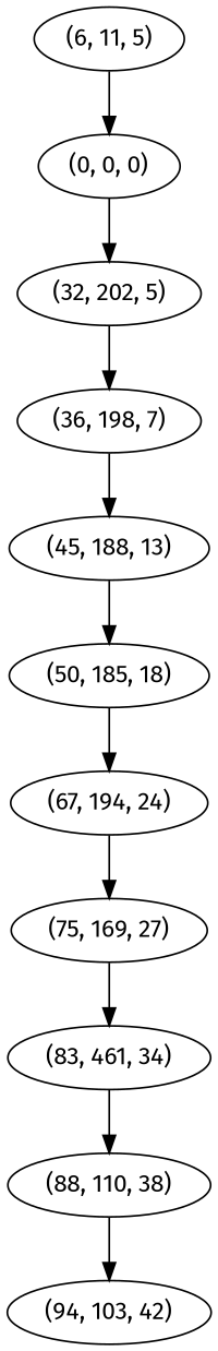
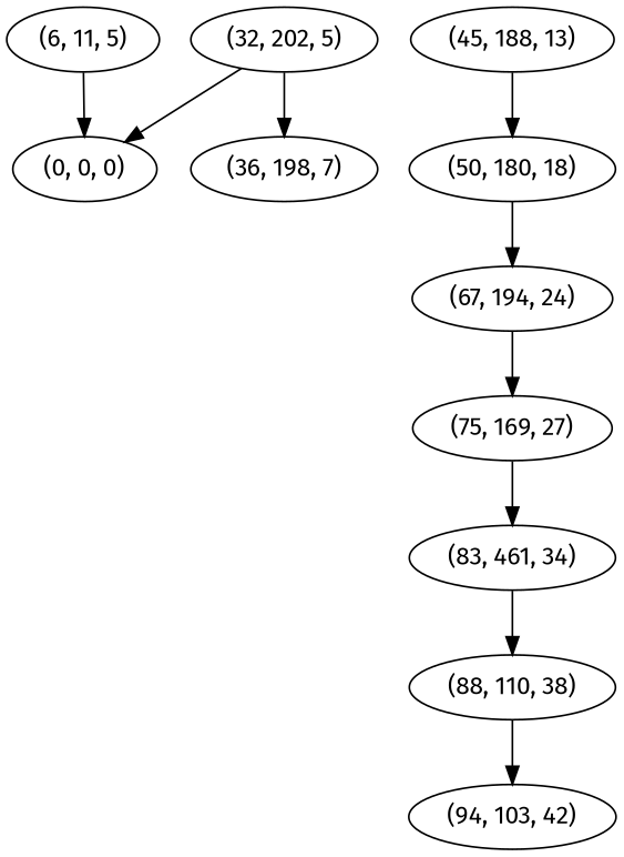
  digraph {
    fontname="Fira Sans"
    node [fontname="Fira Sans"]
    edge [fontname="Fira Sans"]
    "(0, 0, 0)"
    "(32, 202, 5)"
    "(6, 11, 5)"
    "(36, 198, 7)"
    "(45, 188, 13)"
-   "(50, 180, 18)" [label="(50, 185, 18)"]
+   "(50, 180, 18)"
    n7 [label="(67, 194, 24)"]
    "(75, 169, 27)"
    n9 [label="(83, 461, 34)"]
    "(88, 110, 38)"
    "(94, 103, 42)"
-   "(0, 0, 0)" -> "(32, 202, 5)"
+   "(32, 202, 5)" -> "(0, 0, 0)"
    "(32, 202, 5)" -> "(36, 198, 7)"
    "(6, 11, 5)" -> "(0, 0, 0)"
-   "(36, 198, 7)" -> "(45, 188, 13)"
    "(45, 188, 13)" -> "(50, 180, 18)"
    "(50, 180, 18)" -> n7
    n7 -> "(75, 169, 27)"
    "(75, 169, 27)" -> n9
    n9 -> "(88, 110, 38)"
    "(88, 110, 38)" -> "(94, 103, 42)"
  }
